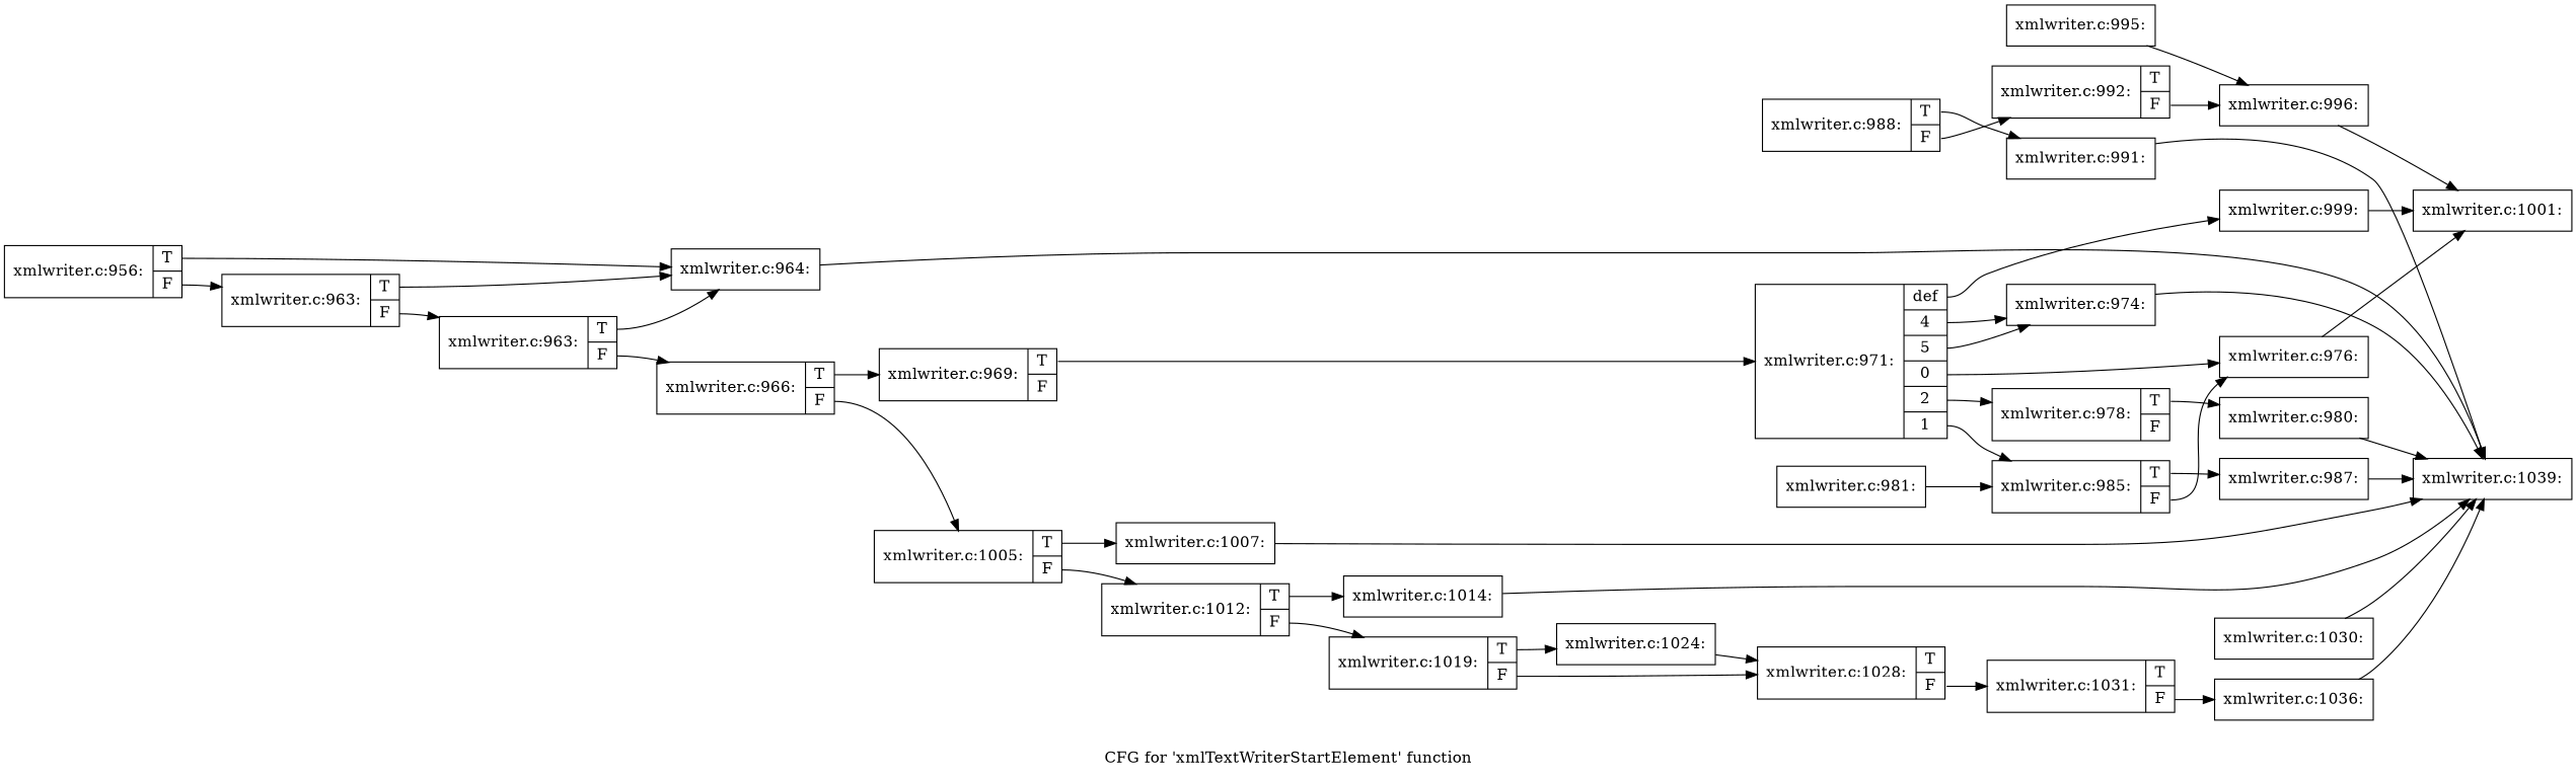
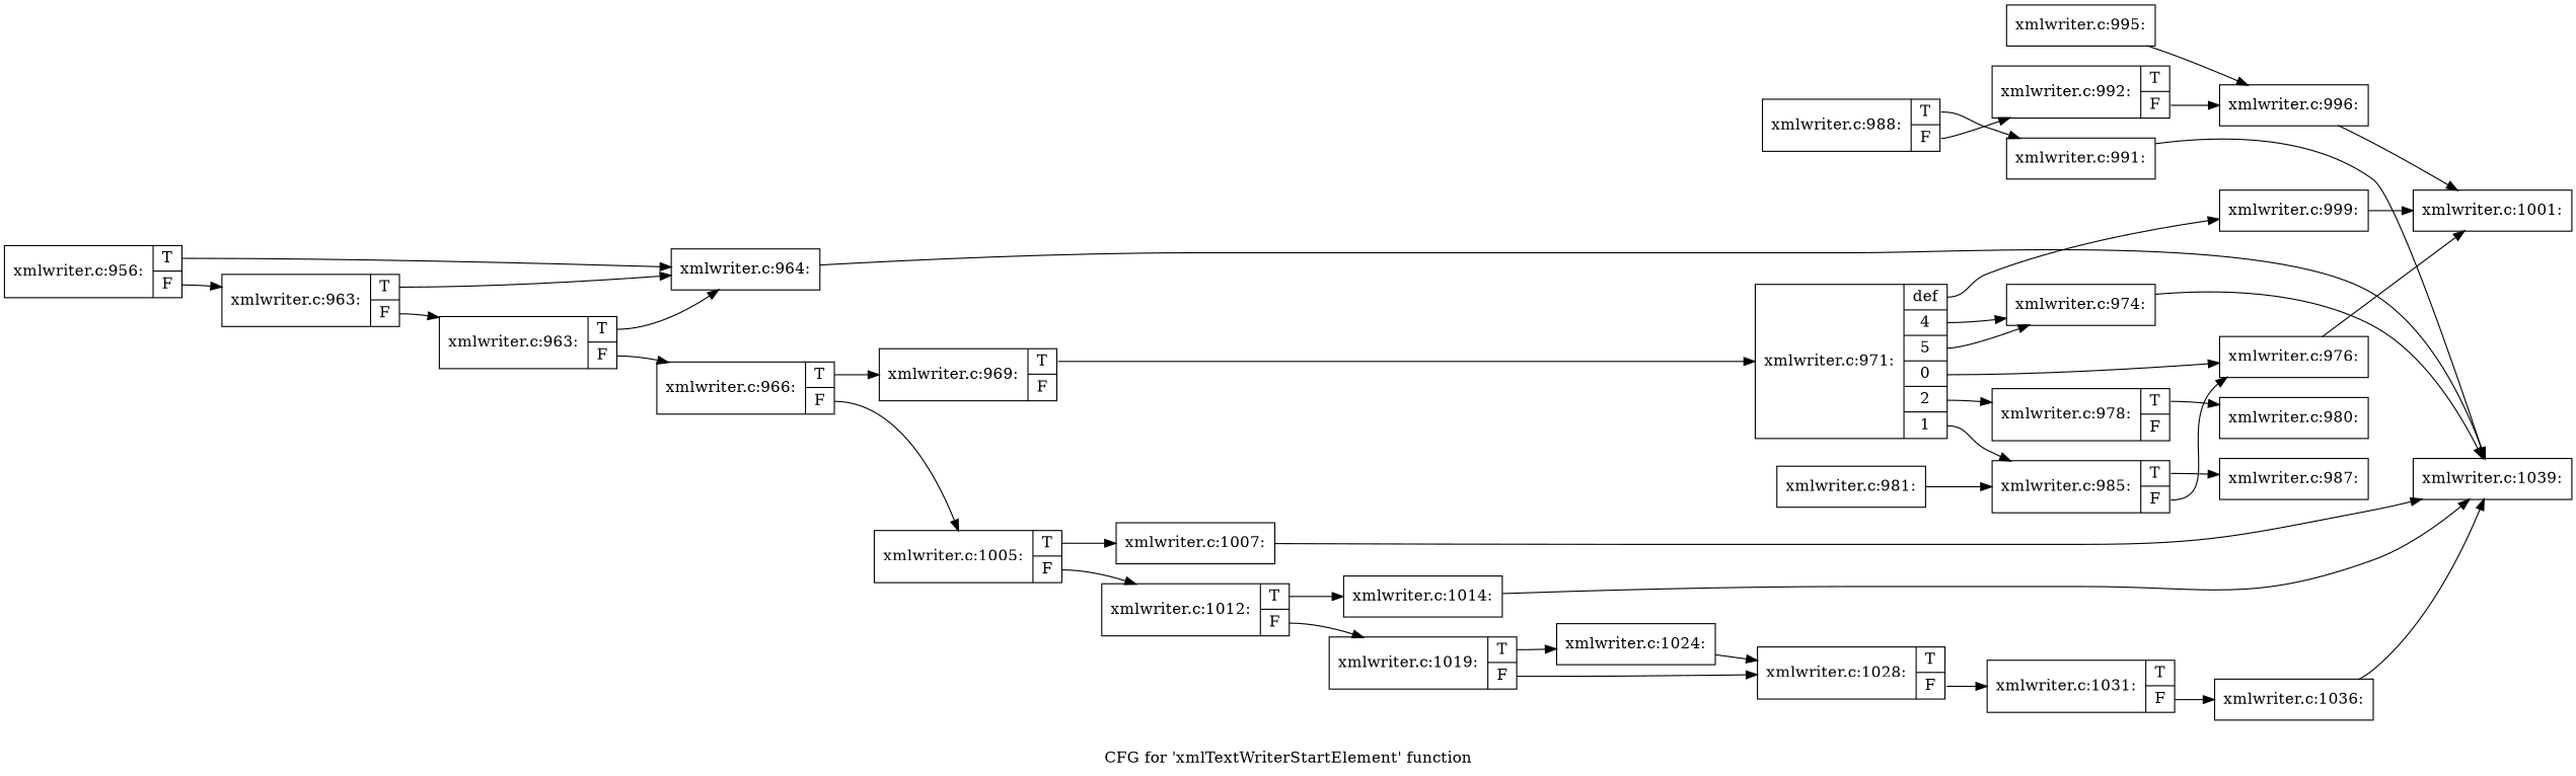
  digraph {
    label="CFG for 'xmlTextWriterStartElement' function"
    rankdir=LR
    node [shape=record]
    n1 [label="{xmlwriter.c:956:|{<s0>T|<s1>F}}"]
    n2 [label="{xmlwriter.c:964:}"]
    n3 [label="{xmlwriter.c:963:|{<s0>T|<s1>F}}"]
    n4 [label="{xmlwriter.c:1039:}"]
    n5 [label="{xmlwriter.c:963:|{<s0>T|<s1>F}}"]
    n6 [label="{xmlwriter.c:966:|{<s0>T|<s1>F}}"]
    n7 [label="{xmlwriter.c:969:|{<s0>T|<s1>F}}"]
    n8 [label="{xmlwriter.c:1005:|{<s0>T|<s1>F}}"]
    n9 [label="{xmlwriter.c:971:|{<s0>def|<s1>4|<s2>5|<s3>0|<s4>2|<s5>1}}"]
    n10 [label="{xmlwriter.c:1007:}"]
    n11 [label="{xmlwriter.c:1012:|{<s0>T|<s1>F}}"]
    n12 [label="{xmlwriter.c:999:}"]
    n13 [label="{xmlwriter.c:974:}"]
    n14 [label="{xmlwriter.c:976:}"]
    n15 [label="{xmlwriter.c:978:|{<s0>T|<s1>F}}"]
    n16 [label="{xmlwriter.c:985:|{<s0>T|<s1>F}}"]
    n17 [label="{xmlwriter.c:1014:}"]
    n18 [label="{xmlwriter.c:1019:|{<s0>T|<s1>F}}"]
    n19 [label="{xmlwriter.c:1001:}"]
    n20 [label="{xmlwriter.c:980:}"]
    n21 [label="{xmlwriter.c:987:}"]
    n22 [label="{xmlwriter.c:981:}"]
    n23 [label="{xmlwriter.c:988:|{<s0>T|<s1>F}}"]
    n24 [label="{xmlwriter.c:991:}"]
    n25 [label="{xmlwriter.c:992:|{<s0>T|<s1>F}}"]
    n26 [label="{xmlwriter.c:996:}"]
    n27 [label="{xmlwriter.c:995:}"]
    n28 [label="{xmlwriter.c:1024:}"]
    n29 [label="{xmlwriter.c:1028:|{<s0>T|<s1>F}}"]
    n30 [label="{xmlwriter.c:1031:|{<s0>T|<s1>F}}"]
-   n31 [label="{xmlwriter.c:1030:}"]
    n32 [label="{xmlwriter.c:1036:}"]
    n1 -> n2 [tailport=s0]
    n1 -> n3 [tailport=s1]
    n2 -> n4
    n3 -> n2 [tailport=s0]
    n3 -> n5 [tailport=s1]
    n5 -> n2 [tailport=s0]
    n5 -> n6 [tailport=s1]
    n6 -> n7 [tailport=s0]
    n6 -> n8 [tailport=s1]
    n7 -> n9 [tailport=s0]
    n8 -> n10 [tailport=s0]
    n8 -> n11 [tailport=s1]
    n9 -> n12 [tailport=s0]
    n9 -> n13 [tailport=s1]
    n9 -> n13 [tailport=s2]
    n9 -> n14 [tailport=s3]
    n9 -> n15 [tailport=s4]
    n9 -> n16 [tailport=s5]
    n10 -> n4
    n11 -> n17 [tailport=s0]
    n11 -> n18 [tailport=s1]
    n12 -> n19
    n13 -> n4
    n14 -> n19
    n15 -> n20 [tailport=s0]
    n16 -> n14 [tailport=s1]
    n16 -> n21 [tailport=s0]
    n17 -> n4
    n18 -> n28 [tailport=s0]
    n18 -> n29 [tailport=s1]
-   n20 -> n4
-   n21 -> n4
    n22 -> n16
    n23 -> n24 [tailport=s0]
    n23 -> n25 [tailport=s1]
    n24 -> n4
    n25 -> n26 [tailport=s1]
    n26 -> n19
    n27 -> n26
    n28 -> n29
    n29 -> n30 [tailport=s1]
    n30 -> n32 [tailport=s1]
-   n31 -> n4
    n32 -> n4
  }
